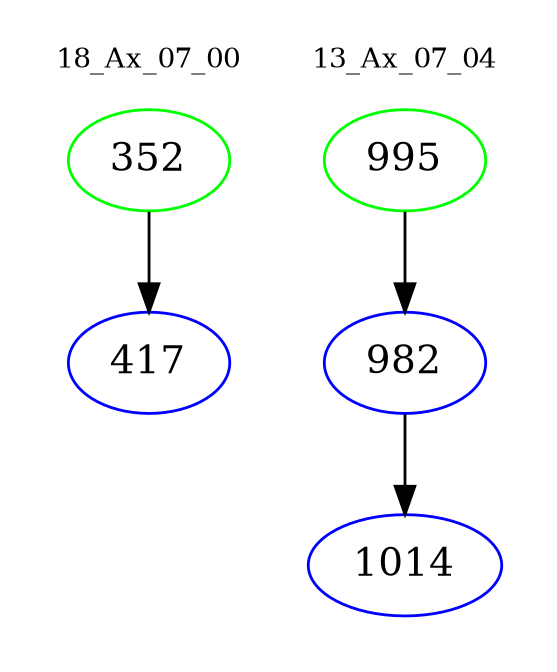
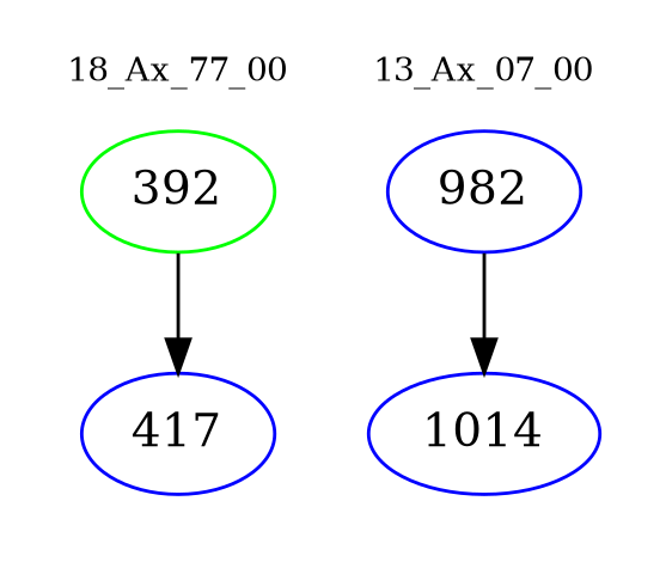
  digraph {
    node [color=blue]
    edge [color=black]
-   n1 [color=green label=352]
+   n1 [color=green label=392]
    n2 [label=417]
-   n3 [color=green label=995]
    n4 [label=982]
    n5 [label=1014]
    subgraph cluster_1 {
      color=white
      fontsize=10
-     label="18_Ax_07_00"
+     label="18_Ax_77_00"
      n1
      n2
    }
    subgraph cluster_2 {
      color=white
      fontsize=10
-     label="13_Ax_07_04"
-     n3
+     label="13_Ax_07_00"
      n4
      n5
    }
    n1 -> n2
-   n3 -> n4
    n4 -> n5
  }
